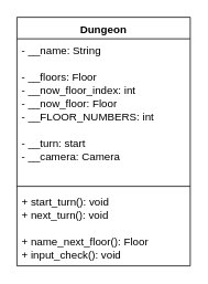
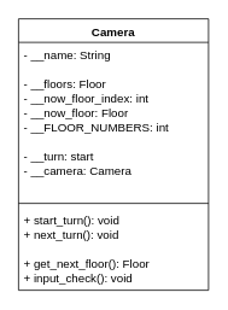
  <mxCell id="0" />
  <mxCell id="1" parent="0" />
- <mxCell id="2" value="Dungeon" style="swimlane;fontStyle=1;align=center;verticalAlign=top;childLayout=stackLayout;horizontal=1;startSize=26;horizontalStack=0;resizeParent=1;resizeParentMax=0;resizeLast=0;collapsible=1;marginBottom=0;fontSize=13;" parent="1" vertex="1"><mxGeometry x="20" y="20" width="210" height="300" as="geometry"><mxRectangle x="60" y="70" width="90" height="26" as="alternateBounds" /></mxGeometry></mxCell>
+ <mxCell id="2" value="Camera" style="swimlane;fontStyle=1;align=center;verticalAlign=top;childLayout=stackLayout;horizontal=1;startSize=26;horizontalStack=0;resizeParent=1;resizeParentMax=0;resizeLast=0;collapsible=1;marginBottom=0;fontSize=13;" parent="1" vertex="1"><mxGeometry x="20" y="20" width="210" height="300" as="geometry"><mxRectangle x="60" y="70" width="90" height="26" as="alternateBounds" /></mxGeometry></mxCell>
  <mxCell id="3" value="- __name: String&#10;&#10;- __floors: Floor&#10;- __now_floor_index: int&#10;- __now_floor: Floor&#10;- __FLOOR_NUMBERS: int&#10;&#10;- __turn: start&#10;- __camera: Camera&#10;" style="text;strokeColor=none;fillColor=none;align=left;verticalAlign=top;spacingLeft=4;spacingRight=4;overflow=hidden;rotatable=0;points=[[0,0.5],[1,0.5]];portConstraint=eastwest;fontSize=13;" parent="2" vertex="1"><mxGeometry y="26" width="210" height="174" as="geometry" /></mxCell>
  <mxCell id="4" value="" style="line;strokeWidth=1;fillColor=none;align=left;verticalAlign=middle;spacingTop=-1;spacingLeft=3;spacingRight=3;rotatable=0;labelPosition=right;points=[];portConstraint=eastwest;fontSize=13;" parent="2" vertex="1"><mxGeometry y="200" width="210" height="8" as="geometry" /></mxCell>
- <mxCell id="5" value="+ start_turn(): void&#10;+ next_turn(): void&#10;&#10;+ name_next_floor(): Floor&#10;+ input_check(): void " style="text;strokeColor=none;fillColor=none;align=left;verticalAlign=top;spacingLeft=4;spacingRight=4;overflow=hidden;rotatable=0;points=[[0,0.5],[1,0.5]];portConstraint=eastwest;fontSize=13;" parent="2" vertex="1"><mxGeometry y="208" width="210" height="92" as="geometry" /></mxCell>
+ <mxCell id="5" value="+ start_turn(): void&#10;+ next_turn(): void&#10;&#10;+ get_next_floor(): Floor&#10;+ input_check(): void " style="text;strokeColor=none;fillColor=none;align=left;verticalAlign=top;spacingLeft=4;spacingRight=4;overflow=hidden;rotatable=0;points=[[0,0.5],[1,0.5]];portConstraint=eastwest;fontSize=13;" parent="2" vertex="1"><mxGeometry y="208" width="210" height="92" as="geometry" /></mxCell>
